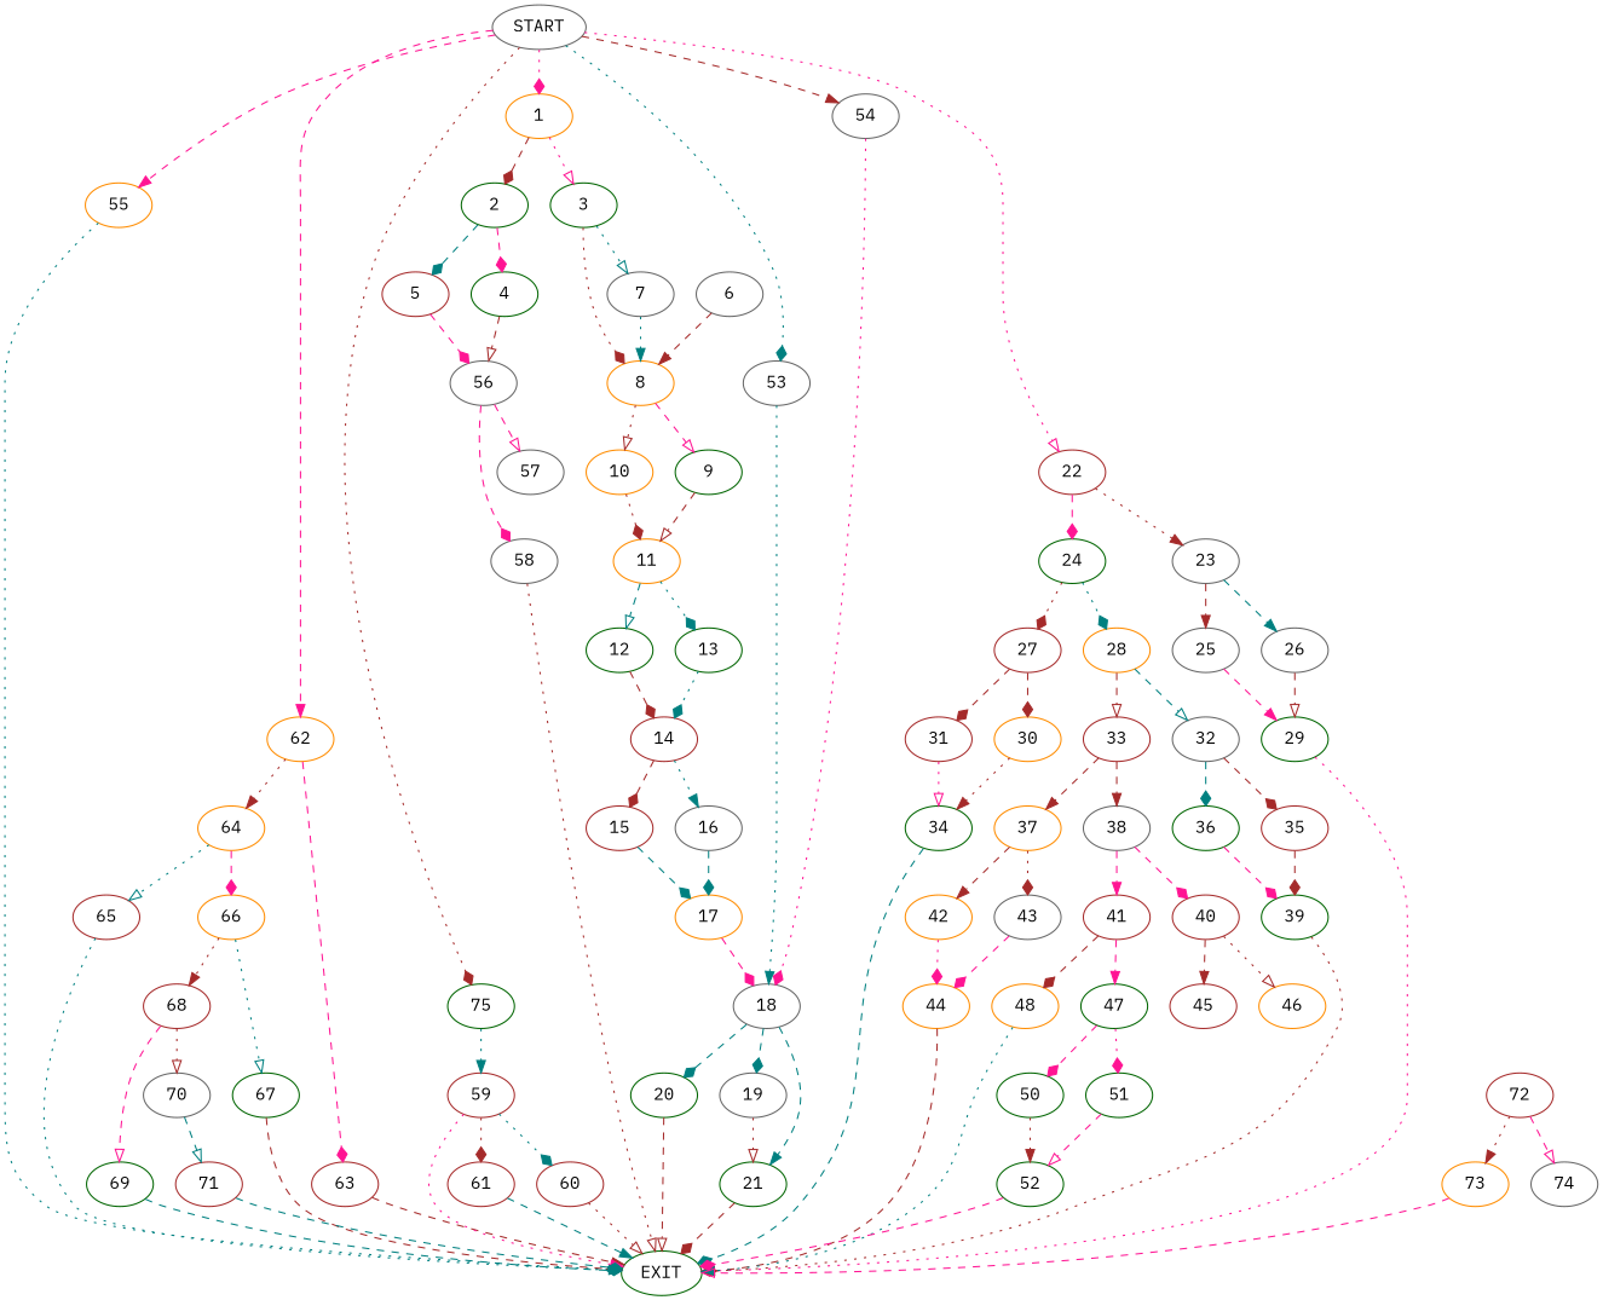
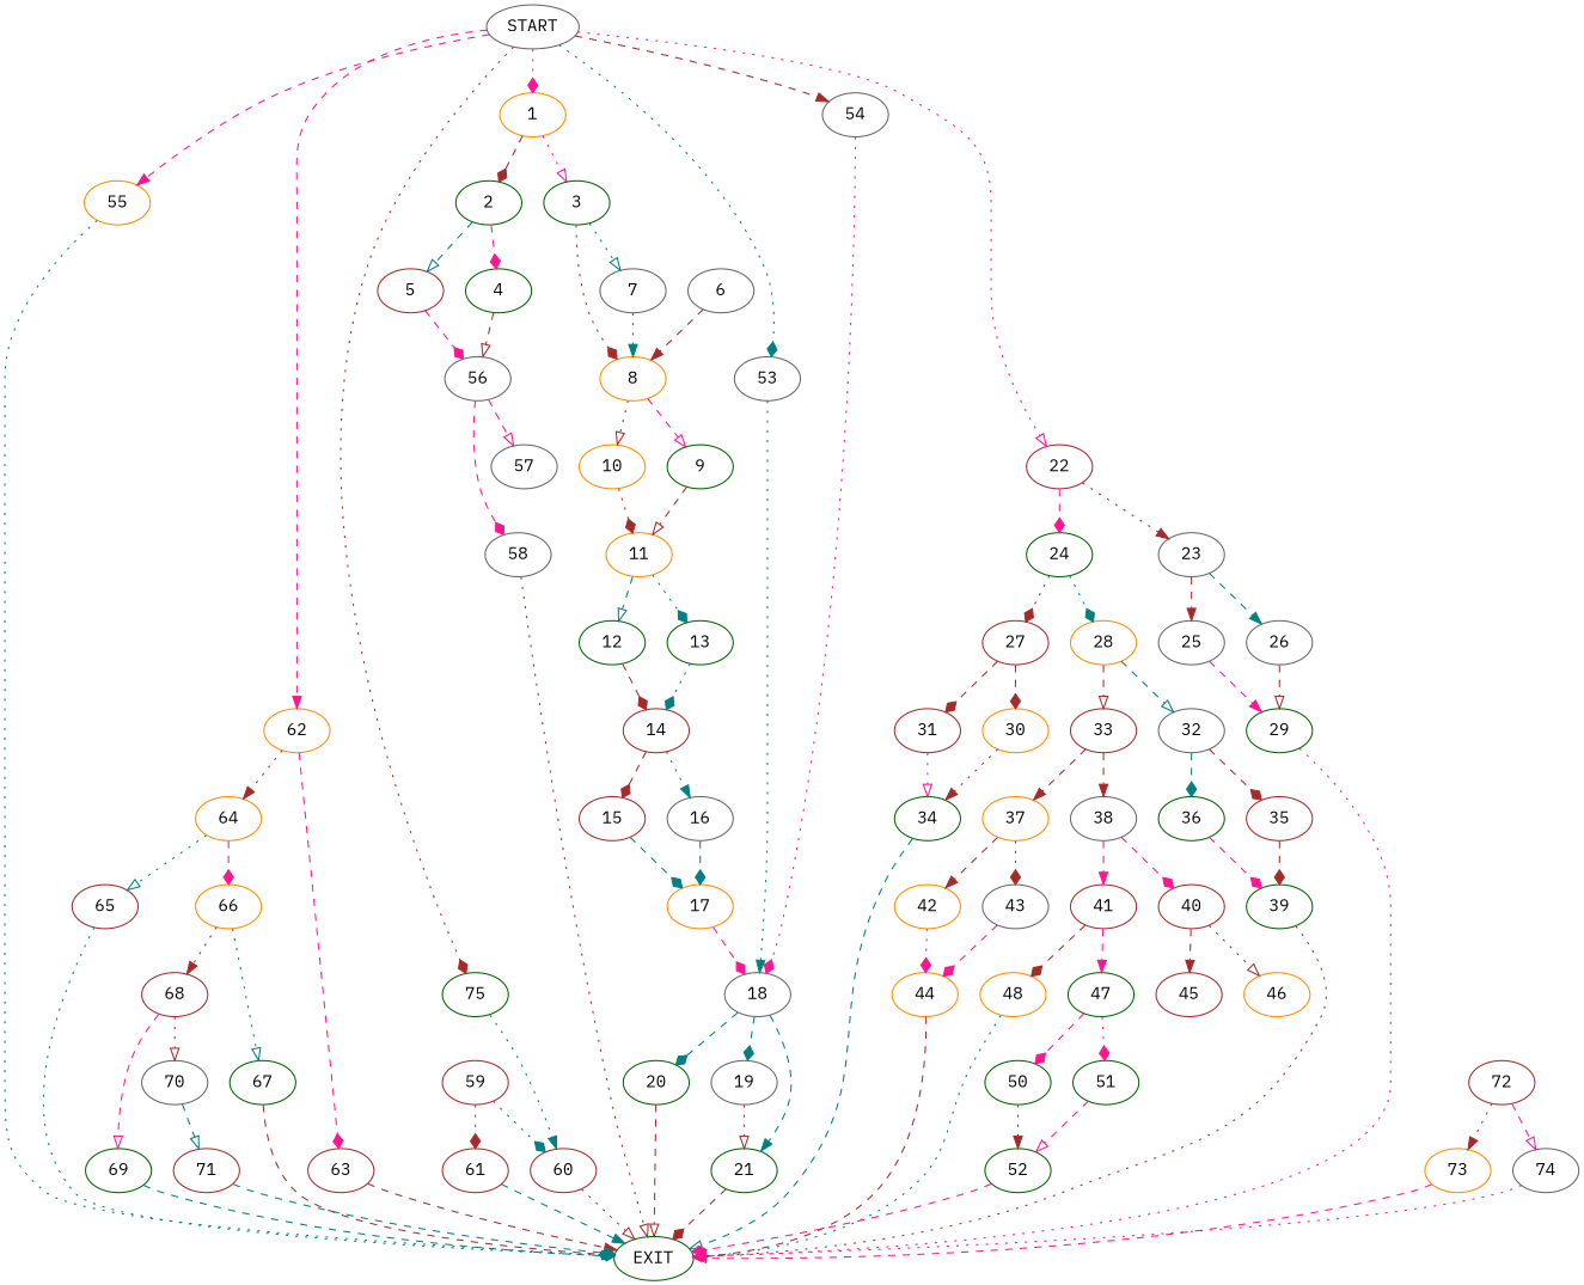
  digraph {
    fontname="IBM Plex Mono"
    node [color=darkgreen fontname="IBM Plex Mono"]
    edge [arrowhead=diamond color=brown fontname="IBM Plex Mono" style=dashed]
    n1 [color=gray40 label=START]
    1 [color=darkorange]
    22 [color=brown]
    53 [color=gray40]
    54 [color=gray40]
    55 [color=darkorange]
    62 [color=darkorange]
    75
    2
    3
    23 [color=gray40]
    24
    18 [color=gray40]
    n14 [label=EXIT]
    63 [color=brown]
    64 [color=darkorange]
    59 [color=brown]
    4
    5 [color=brown]
    7 [color=gray40]
    8 [color=darkorange]
    56 [color=gray40]
    6 [color=gray40]
    57 [color=gray40]
    58 [color=gray40]
    9
    10 [color=darkorange]
    11 [color=darkorange]
    12
    13
    14 [color=brown]
    15 [color=brown]
    16 [color=gray40]
    17 [color=darkorange]
    19 [color=gray40]
    20
    21
    25 [color=gray40]
    26 [color=gray40]
    27 [color=brown]
    28 [color=darkorange]
    29
    30 [color=darkorange]
    31 [color=brown]
    32 [color=gray40]
    33 [color=brown]
    34
    35 [color=brown]
    36
    37 [color=darkorange]
    38 [color=gray40]
    39
    42 [color=darkorange]
    43 [color=gray40]
    40 [color=brown]
    41 [color=brown]
    44 [color=darkorange]
    45 [color=brown]
    46 [color=darkorange]
    47
    48 [color=darkorange]
    50
    51
    52
    60 [color=brown]
    61 [color=brown]
    65 [color=brown]
    66 [color=darkorange]
    67
    68 [color=brown]
    69
    70 [color=gray40]
    71 [color=brown]
    72 [color=brown]
    73 [color=darkorange]
    74 [color=gray40]
    n1 -> 1 [color=deeppink style=dotted]
    n1 -> 22 [arrowhead=onormal color=deeppink style=dotted]
    n1 -> 53 [color=teal style=dotted]
    n1 -> 54 [arrowhead=normal]
    n1 -> 55 [arrowhead=normal color=deeppink]
    n1 -> 62 [arrowhead=normal color=deeppink]
    n1 -> 75 [style=dotted]
    1 -> 2
    1 -> 3 [arrowhead=onormal color=deeppink style=dotted]
    22 -> 23 [arrowhead=normal style=dotted]
    22 -> 24 [color=deeppink]
    53 -> 18 [arrowhead=normal color=teal style=dotted]
    54 -> 18 [color=deeppink style=dotted]
    55 -> n14 [arrowhead=onormal color=teal style=dotted]
    62 -> 63 [color=deeppink]
    62 -> 64 [arrowhead=normal style=dotted]
-   75 -> 59 [arrowhead=normal color=teal style=dotted]
+   75 -> 60 [arrowhead=normal color=teal style=dotted]
    2 -> 4 [color=deeppink]
-   2 -> 5 [color=teal]
+   2 -> 5 [arrowhead=onormal color=teal]
    3 -> 7 [arrowhead=onormal color=teal style=dotted]
    3 -> 8 [style=dotted]
    23 -> 25 [arrowhead=normal]
    23 -> 26 [arrowhead=normal color=teal]
    24 -> 27 [style=dotted]
    24 -> 28 [color=teal style=dotted]
    18 -> 19 [color=teal]
    18 -> 20 [color=teal]
    18 -> 21 [arrowhead=normal color=teal]
    63 -> n14 [arrowhead=normal]
    64 -> 65 [arrowhead=onormal color=teal style=dotted]
    64 -> 66 [color=deeppink]
    59 -> 60 [color=teal style=dotted]
    59 -> 61 [style=dotted]
    4 -> 56 [arrowhead=onormal]
    5 -> 56 [color=deeppink]
    7 -> 8 [arrowhead=normal color=teal style=dotted]
    8 -> 9 [arrowhead=onormal color=deeppink]
    8 -> 10 [arrowhead=onormal style=dotted]
    56 -> 57 [arrowhead=onormal color=deeppink]
    56 -> 58 [color=deeppink]
    6 -> 8 [arrowhead=normal]
    58 -> n14 [arrowhead=onormal style=dotted]
    9 -> 11 [arrowhead=onormal]
    10 -> 11 [style=dotted]
    11 -> 12 [arrowhead=onormal color=teal]
    11 -> 13 [color=teal style=dotted]
    12 -> 14
    13 -> 14 [color=teal style=dotted]
    14 -> 15
    14 -> 16 [arrowhead=normal color=teal style=dotted]
    15 -> 17 [color=teal]
    16 -> 17 [color=teal]
    17 -> 18 [color=deeppink]
    19 -> 21 [arrowhead=onormal style=dotted]
    20 -> n14 [arrowhead=onormal]
    21 -> n14
    25 -> 29 [arrowhead=normal color=deeppink]
    26 -> 29 [arrowhead=onormal]
    27 -> 30
    27 -> 31
    28 -> 32 [arrowhead=onormal color=teal]
    28 -> 33 [arrowhead=onormal]
    29 -> n14 [arrowhead=normal color=deeppink style=dotted]
    30 -> 34 [arrowhead=normal style=dotted]
    31 -> 34 [arrowhead=onormal color=deeppink style=dotted]
    32 -> 35
    32 -> 36 [color=teal]
    33 -> 37 [arrowhead=normal]
    33 -> 38 [arrowhead=normal]
-   34 -> n14 [color=teal]
+   34 -> n14 [arrowhead=onormal color=teal]
    35 -> 39
    36 -> 39 [color=deeppink]
    37 -> 42 [arrowhead=normal]
    37 -> 43 [style=dotted]
    38 -> 40 [color=deeppink]
    38 -> 41 [arrowhead=normal color=deeppink]
    39 -> n14 [style=dotted]
    42 -> 44 [color=deeppink style=dotted]
    43 -> 44 [color=deeppink]
    40 -> 45 [arrowhead=normal]
    40 -> 46 [arrowhead=onormal style=dotted]
    41 -> 47 [arrowhead=normal color=deeppink]
    41 -> 48
    44 -> n14 [arrowhead=onormal]
    47 -> 50 [color=deeppink]
    47 -> 51 [color=deeppink style=dotted]
    48 -> n14 [arrowhead=normal color=teal style=dotted]
    50 -> 52 [arrowhead=normal style=dotted]
    51 -> 52 [arrowhead=onormal color=deeppink]
    52 -> n14 [color=deeppink]
    60 -> n14 [arrowhead=onormal style=dotted]
    61 -> n14 [arrowhead=normal color=teal]
    65 -> n14 [arrowhead=onormal color=teal style=dotted]
    66 -> 67 [arrowhead=onormal color=teal style=dotted]
    66 -> 68 [arrowhead=normal style=dotted]
    67 -> n14
    68 -> 69 [arrowhead=onormal color=deeppink]
    68 -> 70 [arrowhead=onormal style=dotted]
    69 -> n14 [color=teal]
    70 -> 71 [arrowhead=onormal color=teal]
    71 -> n14 [color=teal]
    72 -> 73 [arrowhead=normal style=dotted]
    72 -> 74 [arrowhead=onormal color=deeppink]
    73 -> n14 [arrowhead=onormal color=deeppink]
-   59 -> n14 [arrowhead=normal color=deeppink style=dotted]
+   74 -> n14 [arrowhead=normal color=deeppink style=dotted]
  }
